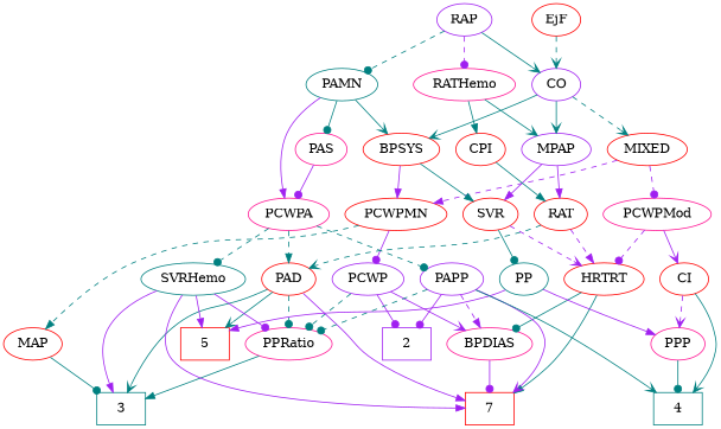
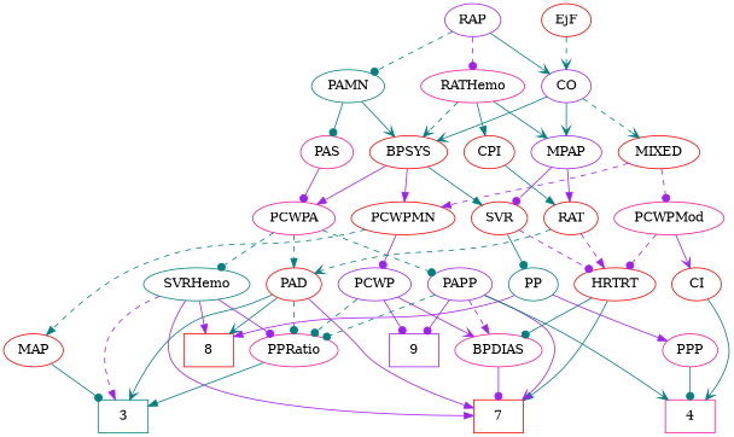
  strict digraph {
    node [color=red]
    edge [arrowhead=dot color=teal style=solid]
    n1 [height=0.5 label=7 shape=box width=0.75]
-   2 [color=purple height=0.5 shape=box width=0.75]
+   2 [color=purple height=0.5 shape=box width=0.75 label=9]
    3 [color=teal height=0.5 shape=box width=0.75]
-   4 [color=teal height=0.5 shape=box width=0.75]
-   5 [height=0.5 shape=box width=0.75]
+   4 [color=deeppink height=0.5 shape=box width=0.75]
+   5 [height=0.5 shape=box width=0.75 label=8]
    EjF [height=0.5 width=0.75]
    CO [color=purple height=0.5 width=0.75]
    RAP [color=purple height=0.5 width=0.77632]
    PAMN [color=teal height=0.5 width=1.011]
    RATHemo [color=deeppink height=0.5 width=1.3721]
    MIXED [height=0.5 width=1.1193]
    MPAP [color=purple height=0.5 width=0.97491]
    BPSYS [height=0.5 width=1.0471]
    PAS [color=deeppink height=0.5 width=0.75]
    CPI [height=0.5 width=0.75]
    PCWPMod [color=deeppink height=0.5 width=1.4443]
    PCWPMN [height=0.5 width=1.3902]
    RAT [height=0.5 width=0.75827]
    SVR [height=0.5 width=0.77632]
    PCWPA [color=deeppink height=0.5 width=1.1555]
    HRTRT [height=0.5 width=1.1013]
    CI [height=0.5 width=0.75]
    MAP [height=0.5 width=0.84854]
    PCWP [color=purple height=0.5 width=0.97491]
    BPDIAS [color=deeppink height=0.5 width=1.1735]
    PPP [color=deeppink height=0.5 width=0.75]
    PPRatio [color=deeppink height=0.5 width=1.1013]
    PAD [height=0.5 width=0.79437]
    PP [color=teal height=0.5 width=0.75]
    SVRHemo [color=teal height=0.5 width=1.3902]
    PAPP [color=purple height=0.5 width=0.88464]
    EjF -> CO [arrowhead=vee style=dashed]
    CO -> MIXED [arrowhead=vee style=dashed]
    CO -> MPAP [arrowhead=vee]
    CO -> BPSYS [arrowhead=vee]
    RAP -> CO [arrowhead=vee]
    RAP -> PAMN [style=dashed]
    RAP -> RATHemo [color=purple style=dashed]
    PAMN -> BPSYS [arrowhead=vee]
    PAMN -> PAS
    RATHemo -> MPAP [arrowhead=vee]
+   RATHemo -> BPSYS [arrowhead=vee style=dashed]
    RATHemo -> CPI [arrowhead=normal]
    MIXED -> PCWPMod [color=purple style=dashed]
    MIXED -> PCWPMN [arrowhead=normal color=purple style=dashed]
    MPAP -> RAT [arrowhead=normal color=purple]
-   MPAP -> SVR [arrowhead=normal color=purple]
+   MPAP -> SVR [color=purple]
    BPSYS -> PCWPMN [arrowhead=normal color=purple]
    BPSYS -> SVR [arrowhead=normal]
-   PAMN -> PCWPA [arrowhead=normal color=purple]
+   BPSYS -> PCWPA [arrowhead=normal color=purple]
    PAS -> PCWPA [color=purple]
    CPI -> RAT [arrowhead=normal]
    PCWPMod -> HRTRT [color=purple style=dashed]
    PCWPMod -> CI [arrowhead=vee color=purple]
    PCWPMN -> MAP [arrowhead=normal style=dashed]
    PCWPMN -> PCWP [color=purple]
    RAT -> HRTRT [arrowhead=normal color=purple style=dashed]
    RAT -> PAD [arrowhead=vee style=dashed]
-   SVR -> HRTRT [arrowhead=vee color=purple style=dashed]
+   SVR -> HRTRT [color=purple style=dashed]
    SVR -> PP
    PCWPA -> PAD [arrowhead=normal style=dashed]
    PCWPA -> SVRHemo [style=dashed]
    PCWPA -> PAPP [style=dashed]
    HRTRT -> n1 [arrowhead=normal]
    HRTRT -> BPDIAS
    CI -> 4 [arrowhead=vee]
-   CI -> PPP [arrowhead=vee color=purple style=dashed]
    MAP -> 3
    PCWP -> 2 [color=purple]
    PCWP -> BPDIAS [arrowhead=vee color=purple]
    PCWP -> PPRatio [style=dashed]
    BPDIAS -> n1 [color=purple]
    PPP -> 4
    PPRatio -> 3 [arrowhead=normal]
    PAD -> n1 [arrowhead=normal color=purple]
    PAD -> 3 [arrowhead=vee]
    PAD -> 5 [arrowhead=vee]
    PAD -> PPRatio [style=dashed]
    PP -> 5 [arrowhead=normal color=purple]
    PP -> PPP [arrowhead=normal color=purple]
    SVRHemo -> n1 [arrowhead=normal color=purple]
-   SVRHemo -> 3 [arrowhead=normal color=purple]
+   SVRHemo -> 3 [arrowhead=normal color=purple style=dashed]
    SVRHemo -> 5 [arrowhead=normal color=purple]
    SVRHemo -> PPRatio [color=purple]
    PAPP -> n1 [arrowhead=vee color=purple]
    PAPP -> 2 [color=purple]
    PAPP -> 4 [arrowhead=vee]
    PAPP -> BPDIAS [arrowhead=normal color=purple style=dashed]
    PAPP -> PPRatio [style=dashed]
  }
